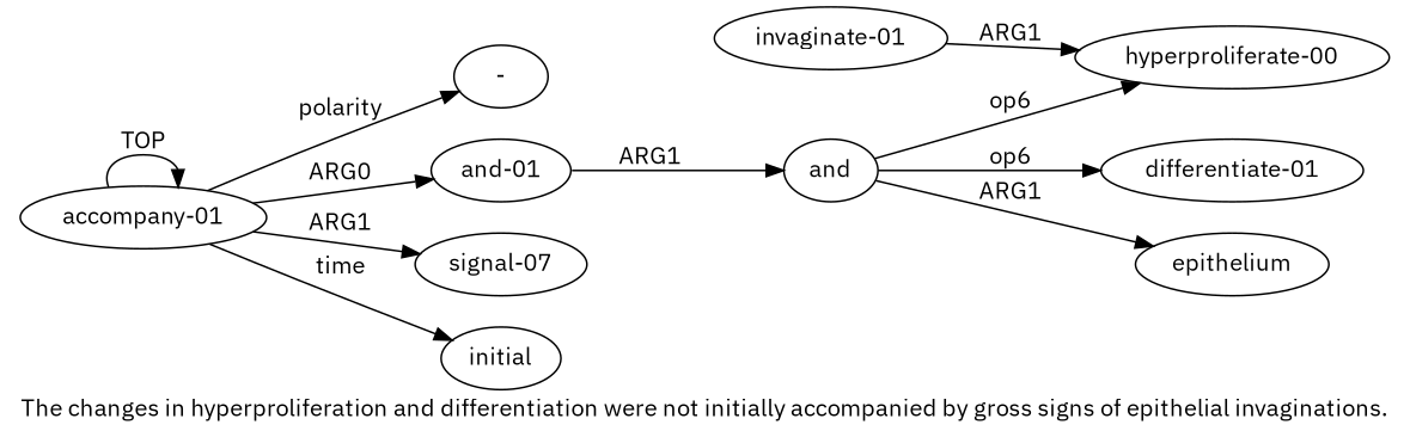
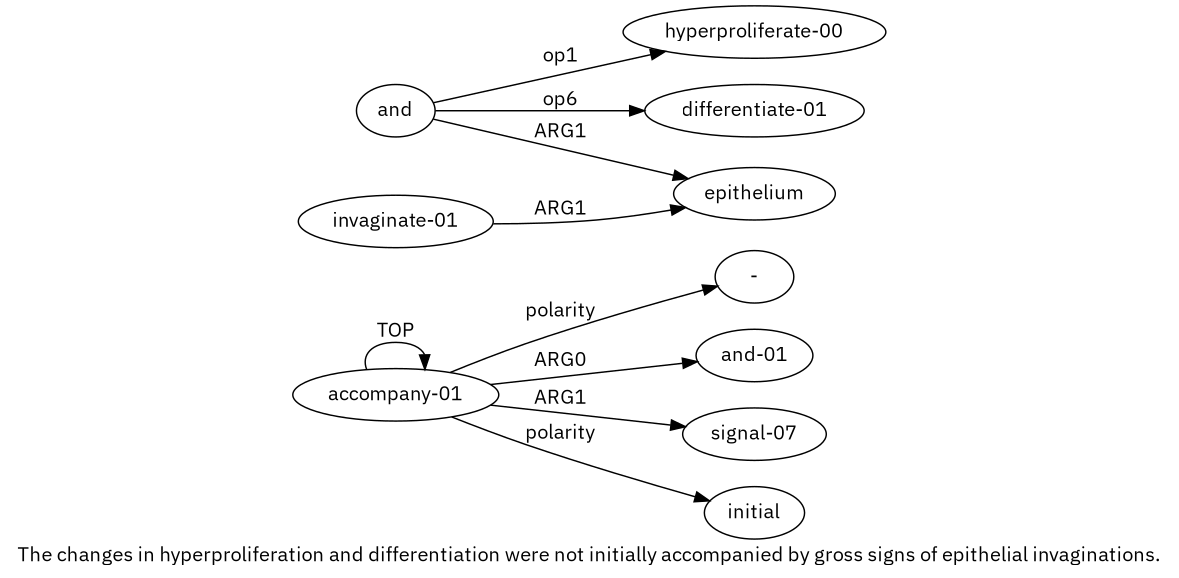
  digraph {
    fontname="IBM Plex Sans"
    label="The changes in hyperproliferation and differentiation were not initially accompanied by gross signs of epithelial invaginations."
    rankdir=LR
    node [color=black fontname="IBM Plex Sans"]
    edge [color=black fontname="IBM Plex Sans" gold_label=ARG1 test_label=ARG1]
    n1 [gold_ind=-1 gold_label="-" label="-" test_ind=-1 test_label="-"]
    n2 [gold_ind=1 gold_label="change-01" label="and-01" test_ind=1 test_label="change-01"]
    n3 [gold_ind=2 gold_label=and label=and test_ind=2 test_label=and]
    n4 [gold_ind=3 gold_label="hyperproliferate-00" label="hyperproliferate-00" test_ind=3 test_label="hyperproliferate-00"]
    n5 [gold_ind=4 gold_label="differentiate-01" label="differentiate-01" test_ind=4 test_label="differentiate-01"]
    n6 [gold_ind=6 gold_label=epithelium label=epithelium test_ind=6 test_label=epithelium]
    n7 [gold_ind=0 gold_label="accompany-01" label="accompany-01" test_ind=0 test_label="accompany-01"]
    n8 [gold_ind=5 gold_label="signal-07" label="signal-07" test_ind=5 test_label="signal-07"]
    n9 [gold_ind=9 gold_label=initial label=initial test_ind=9 test_label=initial]
    n10 [gold_ind=7 gold_label="invaginate-01" label="invaginate-01" test_ind=7 test_label="invaginate-01"]
-   n2 -> n3 [label=ARG1]
-   n3 -> n4 [gold_label=op1 label=op6 test_label=op1]
+   n3 -> n4 [gold_label=op1 label=op1 test_label=op1]
    n3 -> n5 [gold_label=op2 label=op6 test_label=op2]
    n3 -> n6 [label=ARG1]
    n7 -> n1 [gold_label=polarity label=polarity test_label=polarity]
    n7 -> n2 [gold_label=ARG0 label=ARG0 test_label=ARG0]
    n7 -> n7 [gold_label=TOP label=TOP test_label=TOP]
    n7 -> n8 [label=ARG1]
-   n7 -> n9 [gold_label=time label=time test_label=time]
-   n10 -> n4 [label=ARG1]
+   n7 -> n9 [gold_label=time label=polarity test_label=time]
+   n10 -> n6 [label=ARG1]
  }
